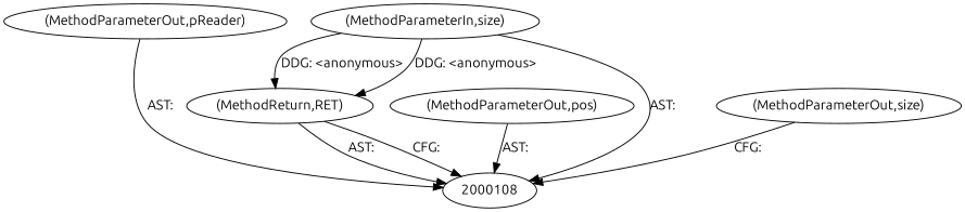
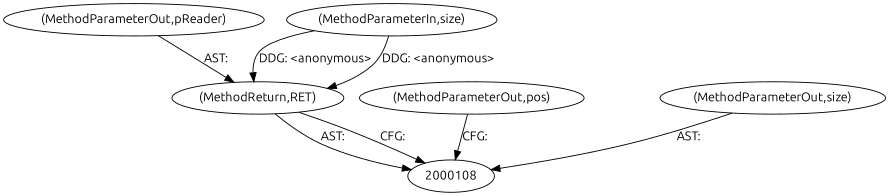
  digraph {
    fontname=Ubuntu
    node [fontname=Ubuntu]
    edge [fontname=Ubuntu]
    n1 [label="(MethodReturn,RET)"]
    n2 [label=2000108]
    n3 [label="(MethodParameterOut,pReader)"]
    n4 [label="(MethodParameterOut,pos)"]
    n5 [label="(MethodParameterIn,size)"]
    n6 [label="(MethodParameterOut,size)"]
    n1 -> n2 [label="AST: "]
    n1 -> n2 [label="CFG: "]
-   n3 -> n2 [label="AST: "]
-   n4 -> n2 [label="AST: "]
+   n3 -> n1 [label="AST: "]
+   n4 -> n2 [label="CFG: "]
    n5 -> n1 [label="DDG: <anonymous>"]
    n5 -> n1 [label="DDG: <anonymous>"]
-   n5 -> n2 [label="AST: "]
-   n6 -> n2 [label="CFG: "]
+   n6 -> n2 [label="AST: "]
  }
